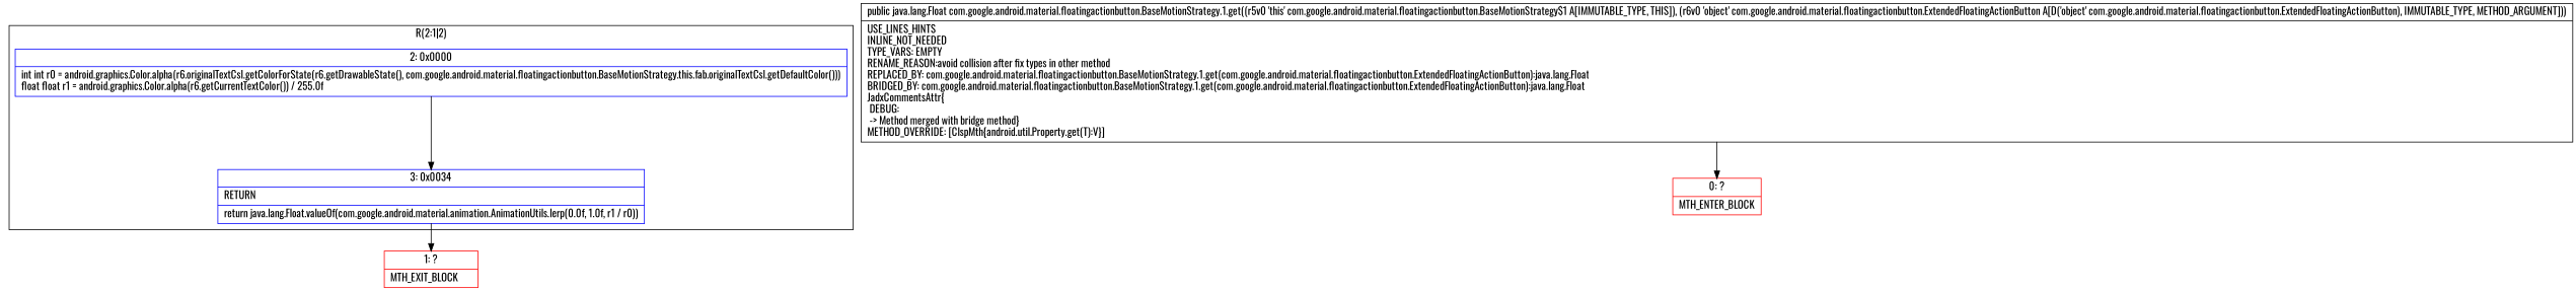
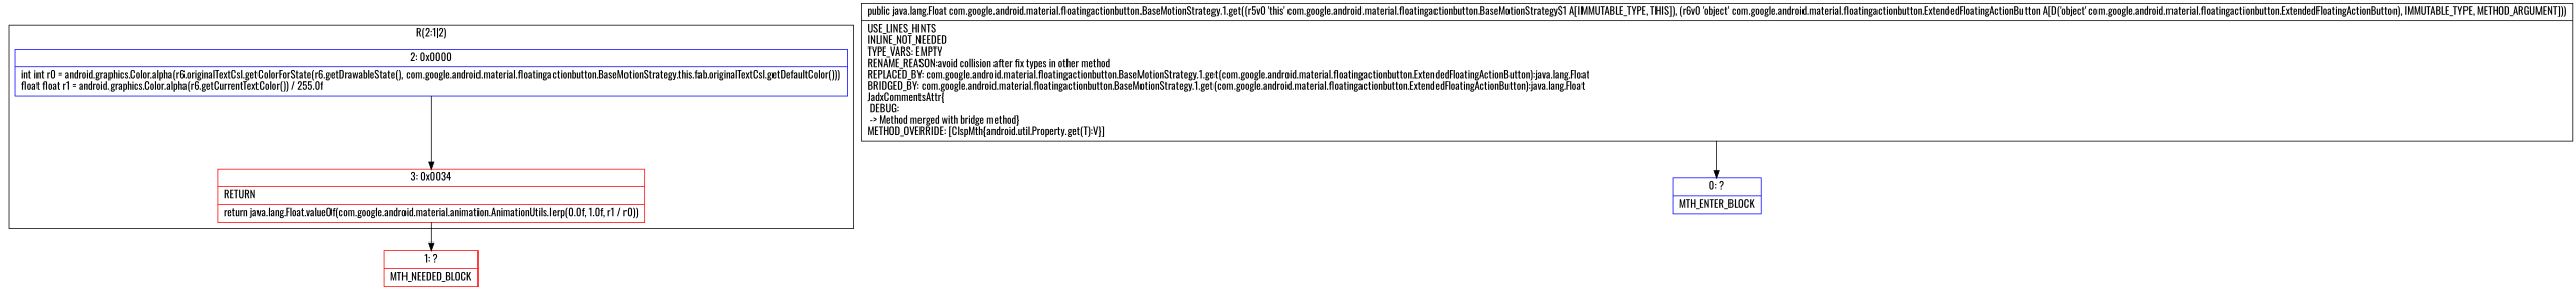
  digraph {
    fontname=Oswald
    node [color=blue fontname=Oswald shape=record]
    edge [fontname=Oswald]
    n1 [label="{2\:\ 0x0000|int int r0 = android.graphics.Color.alpha(r6.originalTextCsl.getColorForState(r6.getDrawableState(), com.google.android.material.floatingactionbutton.BaseMotionStrategy.this.fab.originalTextCsl.getDefaultColor()))\lfloat float r1 = android.graphics.Color.alpha(r6.getCurrentTextColor()) \/ 255.0f\l}"]
-   n2 [label="{3\:\ 0x0034|RETURN\l|return java.lang.Float.valueOf(com.google.android.material.animation.AnimationUtils.lerp(0.0f, 1.0f, r1 \/ r0))\l}"]
-   n3 [color=red label="{1\:\ ?|MTH_EXIT_BLOCK\l}"]
-   n4 [color=red label="{0\:\ ?|MTH_ENTER_BLOCK\l}"]
+   n2 [color=red label="{3\:\ 0x0034|RETURN\l|return java.lang.Float.valueOf(com.google.android.material.animation.AnimationUtils.lerp(0.0f, 1.0f, r1 \/ r0))\l}"]
+   n3 [color=red label="{1\:\ ?|MTH_NEEDED_BLOCK\l}"]
+   n4 [label="{0\:\ ?|MTH_ENTER_BLOCK\l}"]
    n5 [label="{public java.lang.Float com.google.android.material.floatingactionbutton.BaseMotionStrategy.1.get((r5v0 'this' com.google.android.material.floatingactionbutton.BaseMotionStrategy$1 A[IMMUTABLE_TYPE, THIS]), (r6v0 'object' com.google.android.material.floatingactionbutton.ExtendedFloatingActionButton A[D('object' com.google.android.material.floatingactionbutton.ExtendedFloatingActionButton), IMMUTABLE_TYPE, METHOD_ARGUMENT]))  | USE_LINES_HINTS\lINLINE_NOT_NEEDED\lTYPE_VARS: EMPTY\lRENAME_REASON:avoid collision after fix types in other method\lREPLACED_BY: com.google.android.material.floatingactionbutton.BaseMotionStrategy.1.get(com.google.android.material.floatingactionbutton.ExtendedFloatingActionButton):java.lang.Float\lBRIDGED_BY: com.google.android.material.floatingactionbutton.BaseMotionStrategy.1.get(com.google.android.material.floatingactionbutton.ExtendedFloatingActionButton):java.lang.Float\lJadxCommentsAttr\{\l DEBUG: \l \-\> Method merged with bridge method\}\lMETHOD_OVERRIDE: [ClspMth\{android.util.Property.get(T):V\}]\l}" color=""]
    subgraph cluster_1 {
      label="R(2:1|2)"
      n1
      n2
    }
    n1 -> n2
    n2 -> n3
    n5 -> n4
  }
